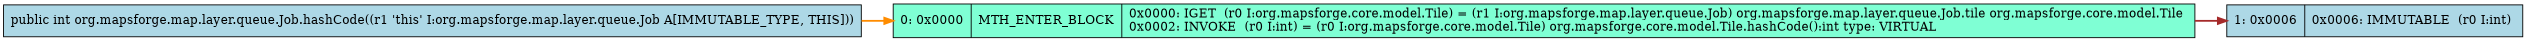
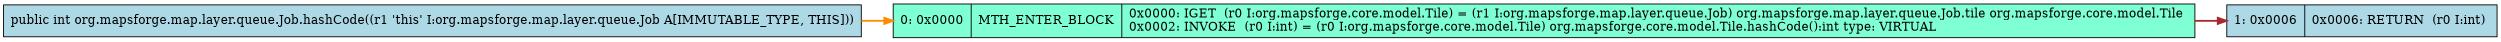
  digraph {
    rankdir=LR
    node [shape=record style=filled fillcolor=lightblue]
    edge [style=bold]
    n1 [label="{0\:\ 0x0000|MTH_ENTER_BLOCK\l|0x0000: IGET  (r0 I:org.mapsforge.core.model.Tile) = (r1 I:org.mapsforge.map.layer.queue.Job) org.mapsforge.map.layer.queue.Job.tile org.mapsforge.core.model.Tile \l0x0002: INVOKE  (r0 I:int) = (r0 I:org.mapsforge.core.model.Tile) org.mapsforge.core.model.Tile.hashCode():int type: VIRTUAL \l}" fillcolor=aquamarine]
-   n2 [label="{1\:\ 0x0006|0x0006: IMMUTABLE  (r0 I:int) \l}"]
+   n2 [label="{1\:\ 0x0006|0x0006: RETURN  (r0 I:int) \l}"]
    n3 [label="{public int org.mapsforge.map.layer.queue.Job.hashCode((r1 'this' I:org.mapsforge.map.layer.queue.Job A[IMMUTABLE_TYPE, THIS])) }"]
    n1 -> n2 [color=brown]
    n3 -> n1 [color=darkorange]
  }
